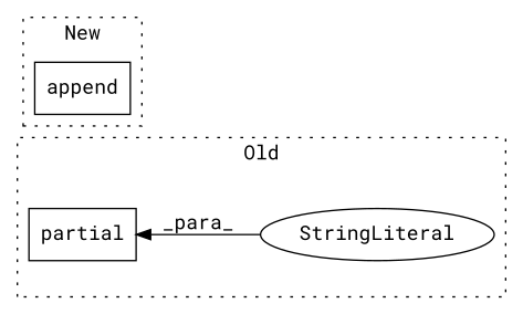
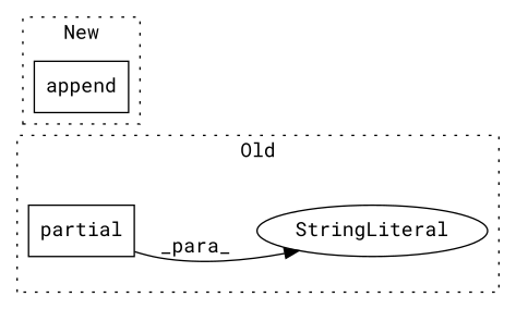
  digraph {
    rankdir=LR
    fontname="Roboto Mono"
    node [a=32 shape=box fontname="Roboto Mono"]
    n1 [l="8,1" label=partial s="2272,2306"]
    n2 [a=45 l=9 label=StringLiteral s=2297 shape=ellipse]
    n3 [l="7,1" label=append s="2197,2208"]
    subgraph cluster_1 {
      label=Old
      style=dotted
      n1
      n2
    }
    subgraph cluster_2 {
      label=New
      style=dotted
      n3
    }
-   n2 -> n1 [label=_para_ fontname="Roboto Mono"]
+   n1 -> n2 [label=_para_ fontname="Roboto Mono"]
  }
